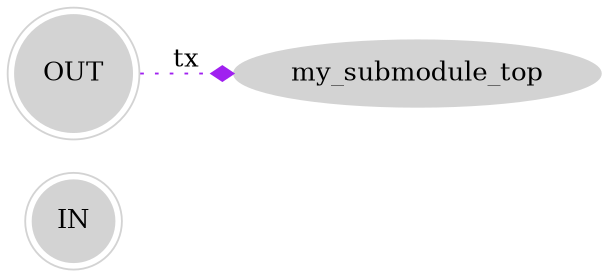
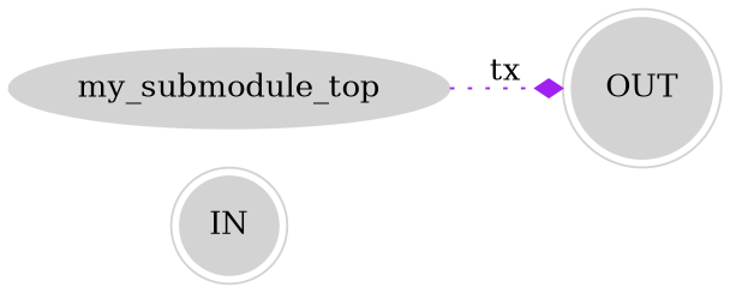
  digraph {
    bgcolor=white
    rankdir=LR
    node [color=lightgray shape=doublecircle style=filled]
    IN
    OUT
    my_submodule_top [shape=ellipse]
-   OUT -> my_submodule_top [label="tx\n" color=purple style=dotted arrowhead=diamond]
+   my_submodule_top -> OUT [label="tx\n" color=purple style=dotted arrowhead=diamond]
  }
